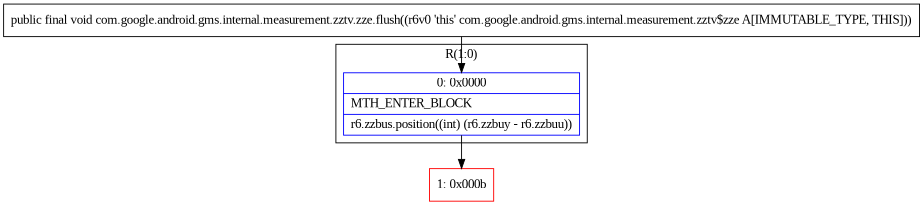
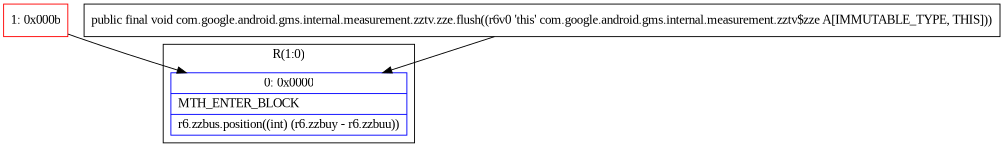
  digraph {
    fontname="Liberation Serif"
    node [shape=record fontname="Liberation Serif"]
    edge [fontname="Liberation Serif"]
    n1 [color=blue label="{0\:\ 0x0000|MTH_ENTER_BLOCK\l|r6.zzbus.position((int) (r6.zzbuy \- r6.zzbuu))\l}"]
    n2 [color=red label="{1\:\ 0x000b}"]
    n3 [label="{public final void com.google.android.gms.internal.measurement.zztv.zze.flush((r6v0 'this' com.google.android.gms.internal.measurement.zztv$zze A[IMMUTABLE_TYPE, THIS])) }"]
    subgraph cluster_1 {
      label="R(1:0)"
      n1
    }
-   n1 -> n2
+   n2 -> n1
    n3 -> n1
  }
